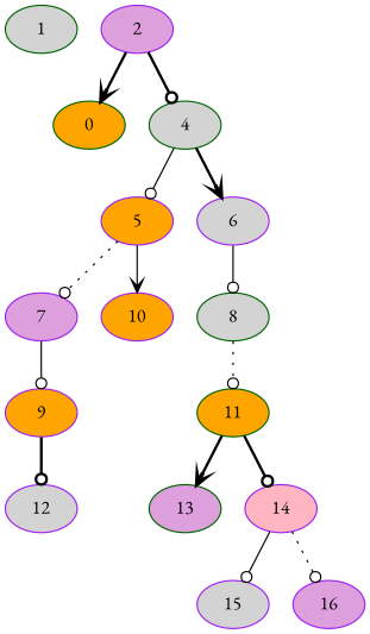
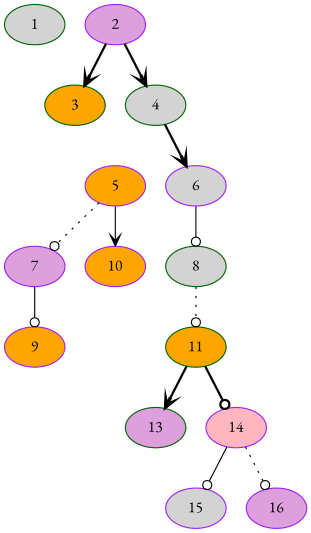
  digraph {
    fontname="EB Garamond"
    node [alpha=0.13 color=purple fillcolor=lightgrey fontname="EB Garamond" style=filled]
    edge [arrowhead=odot fontname="EB Garamond" style=bold]
    1 [color=darkgreen expect_size=186524484893671424]
    2 [alpha=0.14 expect_size=770048092100091 fillcolor=plum]
-   3 [alpha=0.00 color=darkgreen expect_size=6655103783472234 fillcolor=orange label=0]
+   3 [alpha=0.00 color=darkgreen expect_size=6655103783472234 fillcolor=orange]
    4 [color=darkgreen expect_size=812662638203657]
    5 [alpha=0.08 expect_size=33215994235250 fillcolor=orange]
    6 [alpha=0.16 expect_size=1120630493071540224]
    7 [alpha=0.16 expect_size=2463975896145260 fillcolor=plum]
    10 [alpha=0.10 expect_size=2684467839762432000 fillcolor=orange]
    8 [alpha=0.05 color=darkgreen expect_size=9309537816576]
    9 [alpha=0.18 expect_size=1376414276877425 fillcolor=orange]
    11 [color=darkgreen expect_size=1147142746369163264 fillcolor=orange]
-   12 [alpha=0.01 expect_size=11564171905557584]
    13 [alpha=0.20 color=darkgreen expect_size=546592686438612992 fillcolor=plum]
    14 [alpha=0.10 expect_size=2353337055203049 fillcolor=lightpink]
    15 [alpha=0.16 expect_size=503776527521358]
    16 [alpha=0.03 expect_size=16308852824283 fillcolor=plum]
    2 -> 3 [arrowhead=vee]
-   2 -> 4
-   4 -> 5 [style=solid]
+   2 -> 4 [arrowhead=vee]
    4 -> 6 [arrowhead=vee]
    5 -> 7 [style=dotted]
    5 -> 10 [arrowhead=vee style=solid]
    6 -> 8 [style=solid]
    7 -> 9 [style=solid]
    8 -> 11 [style=dotted]
-   9 -> 12
    11 -> 13 [arrowhead=vee]
    11 -> 14
    14 -> 15 [style=solid]
    14 -> 16 [style=dotted]
  }
